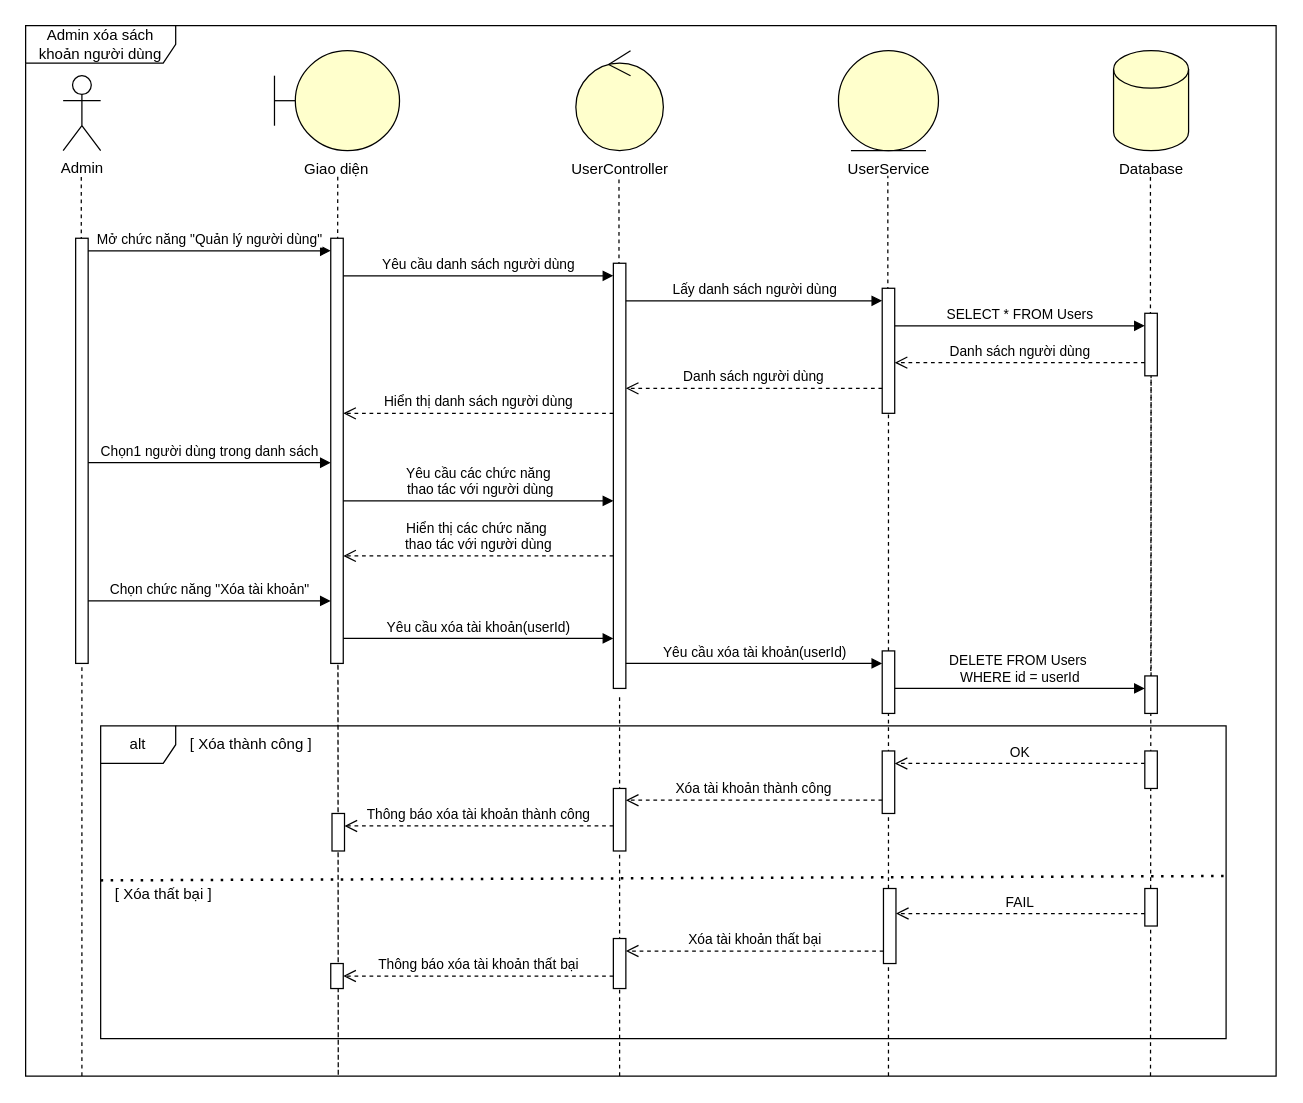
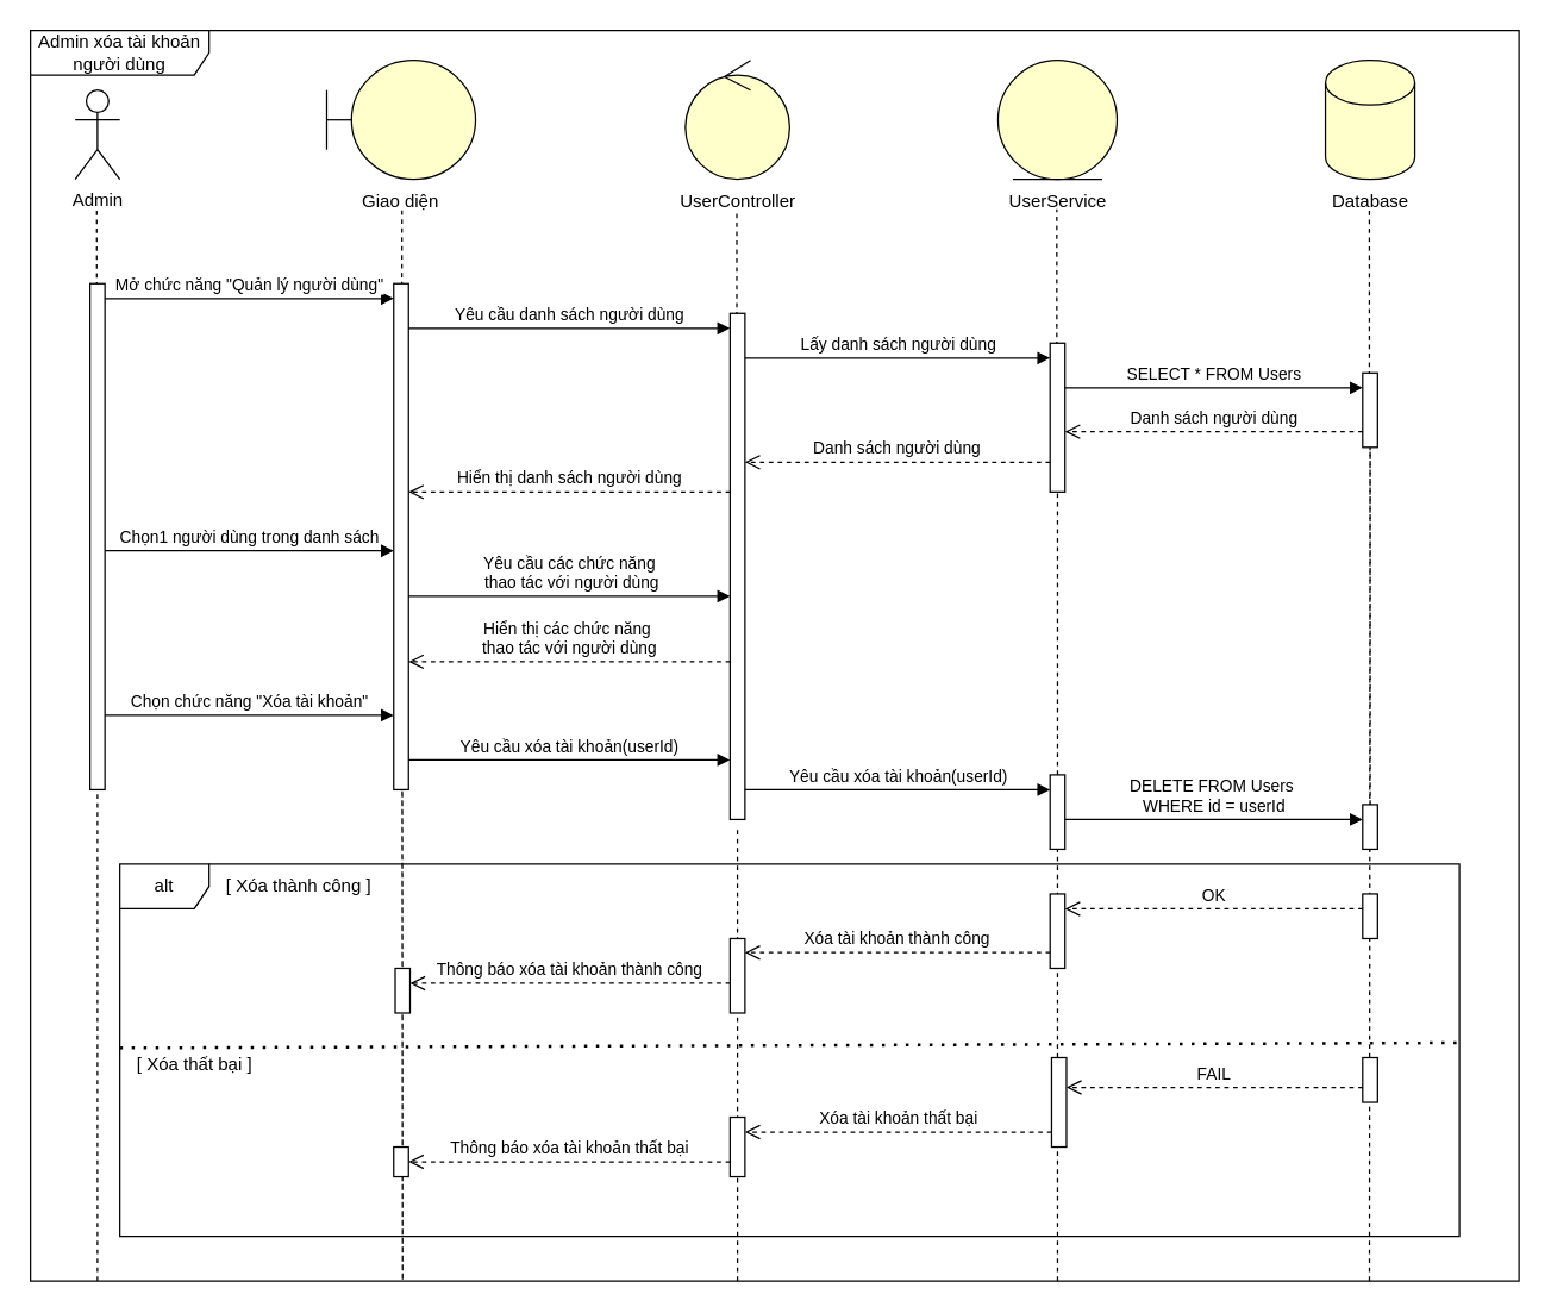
  <mxCell id="0" />
  <mxCell id="1" parent="0" />
  <mxCell id="2" value="Admin" style="shape=umlActor;verticalLabelPosition=bottom;verticalAlign=top;html=1;outlineConnect=0;" parent="1" vertex="1"><mxGeometry x="50" y="60" width="30" height="60" as="geometry" /></mxCell>
  <mxCell id="3" value="" style="endArrow=none;dashed=1;html=1;rounded=0;entryX=0.5;entryY=0.5;entryDx=0;entryDy=0;entryPerimeter=0;" parent="1" edge="1"><mxGeometry width="50" height="50" relative="1" as="geometry"><mxPoint x="64.5" y="240" as="sourcePoint" /><mxPoint x="64.5" y="140" as="targetPoint" /></mxGeometry></mxCell>
  <mxCell id="4" value="" style="shape=umlBoundary;whiteSpace=wrap;html=1;fillColor=light-dark(#FFFFCC,#FFFFCC);" parent="1" vertex="1"><mxGeometry x="219" y="40" width="100" height="80" as="geometry" /></mxCell>
  <mxCell id="5" value="" style="endArrow=none;dashed=1;html=1;rounded=0;" parent="1" edge="1"><mxGeometry width="50" height="50" relative="1" as="geometry"><mxPoint x="269.5" y="209.76" as="sourcePoint" /><mxPoint x="269.6" y="140" as="targetPoint" /></mxGeometry></mxCell>
  <mxCell id="6" value="" style="ellipse;shape=umlControl;whiteSpace=wrap;html=1;fillColor=light-dark(#FFFFCC,#FFFFCC);" parent="1" vertex="1"><mxGeometry x="460" y="40" width="70" height="80" as="geometry" /></mxCell>
  <mxCell id="7" value="" style="endArrow=none;dashed=1;html=1;rounded=0;entryX=0.497;entryY=1.013;entryDx=0;entryDy=0;entryPerimeter=0;" parent="1" edge="1"><mxGeometry width="50" height="50" relative="1" as="geometry"><mxPoint x="494.5" y="230" as="sourcePoint" /><mxPoint x="494.5" y="141.04" as="targetPoint" /></mxGeometry></mxCell>
  <mxCell id="8" value="" style="ellipse;shape=umlEntity;whiteSpace=wrap;html=1;fillColor=light-dark(#FFFFCC,#FFFFCC);" parent="1" vertex="1"><mxGeometry x="670" y="40" width="80" height="80" as="geometry" /></mxCell>
  <mxCell id="9" value="" style="shape=cylinder3;whiteSpace=wrap;html=1;boundedLbl=1;backgroundOutline=1;size=15;fillColor=light-dark(#FFFFCC,#FFFFCC);" parent="1" vertex="1"><mxGeometry x="890" y="40" width="60" height="80" as="geometry" /></mxCell>
  <mxCell id="10" value="" style="endArrow=none;dashed=1;html=1;rounded=0;entryX=0.5;entryY=1;entryDx=0;entryDy=0;" parent="1" edge="1"><mxGeometry width="50" height="50" relative="1" as="geometry"><mxPoint x="709.5" y="250" as="sourcePoint" /><mxPoint x="709.5" y="140" as="targetPoint" /></mxGeometry></mxCell>
  <mxCell id="11" value="" style="endArrow=none;dashed=1;html=1;rounded=0;entryX=0.5;entryY=1;entryDx=0;entryDy=0;entryPerimeter=0;" parent="1" edge="1"><mxGeometry width="50" height="50" relative="1" as="geometry"><mxPoint x="919.5" y="270" as="sourcePoint" /><mxPoint x="919.5" y="140" as="targetPoint" /></mxGeometry></mxCell>
  <mxCell id="12" value="" style="endArrow=none;dashed=1;html=1;rounded=0;entryX=0.5;entryY=0.5;entryDx=0;entryDy=0;entryPerimeter=0;" parent="1" target="13" edge="1"><mxGeometry width="50" height="50" relative="1" as="geometry"><mxPoint x="65" y="860" as="sourcePoint" /><mxPoint x="65" y="110" as="targetPoint" /></mxGeometry></mxCell>
  <mxCell id="13" value="" style="html=1;points=[[0,0,0,0,5],[0,1,0,0,-5],[1,0,0,0,5],[1,1,0,0,-5]];perimeter=orthogonalPerimeter;outlineConnect=0;targetShapes=umlLifeline;portConstraint=eastwest;newEdgeStyle={&quot;curved&quot;:0,&quot;rounded&quot;:0};" parent="1" vertex="1"><mxGeometry x="60" y="190" width="10" height="340" as="geometry" /></mxCell>
  <mxCell id="14" value="" style="endArrow=none;dashed=1;html=1;rounded=0;entryX=0.572;entryY=1.003;entryDx=0;entryDy=0;entryPerimeter=0;" parent="1" target="15" edge="1"><mxGeometry width="50" height="50" relative="1" as="geometry"><mxPoint x="269.72" y="370" as="sourcePoint" /><mxPoint x="221" y="140" as="targetPoint" /><Array as="points"><mxPoint x="270" y="860" /></Array></mxGeometry></mxCell>
  <mxCell id="15" value="" style="html=1;points=[[0,0,0,0,5],[0,1,0,0,-5],[1,0,0,0,5],[1,1,0,0,-5]];perimeter=orthogonalPerimeter;outlineConnect=0;targetShapes=umlLifeline;portConstraint=eastwest;newEdgeStyle={&quot;curved&quot;:0,&quot;rounded&quot;:0};" parent="1" vertex="1"><mxGeometry x="264" y="190" width="10" height="340" as="geometry" /></mxCell>
  <mxCell id="16" value="Mở chức năng &quot;Quản lý người dùng&quot;" style="html=1;verticalAlign=bottom;endArrow=block;curved=0;rounded=0;" parent="1" target="15" edge="1"><mxGeometry width="80" relative="1" as="geometry"><mxPoint x="70" y="200" as="sourcePoint" /><mxPoint x="150" y="200" as="targetPoint" /></mxGeometry></mxCell>
  <mxCell id="17" value="" style="endArrow=none;dashed=1;html=1;rounded=0;entryX=0.497;entryY=1.013;entryDx=0;entryDy=0;entryPerimeter=0;" parent="1" target="18" edge="1"><mxGeometry width="50" height="50" relative="1" as="geometry"><mxPoint x="495" y="860" as="sourcePoint" /><mxPoint x="495" y="141" as="targetPoint" /></mxGeometry></mxCell>
  <mxCell id="18" value="" style="html=1;points=[[0,0,0,0,5],[0,1,0,0,-5],[1,0,0,0,5],[1,1,0,0,-5]];perimeter=orthogonalPerimeter;outlineConnect=0;targetShapes=umlLifeline;portConstraint=eastwest;newEdgeStyle={&quot;curved&quot;:0,&quot;rounded&quot;:0};" parent="1" vertex="1"><mxGeometry x="490" y="210" width="10" height="340" as="geometry" /></mxCell>
  <mxCell id="19" value="Yêu cầu danh sách người dùng" style="html=1;verticalAlign=bottom;endArrow=block;curved=0;rounded=0;" parent="1" target="18" edge="1"><mxGeometry width="80" relative="1" as="geometry"><mxPoint x="274" y="220" as="sourcePoint" /><mxPoint x="354" y="220" as="targetPoint" /></mxGeometry></mxCell>
  <mxCell id="20" value="" style="endArrow=none;dashed=1;html=1;rounded=0;entryX=0.5;entryY=1;entryDx=0;entryDy=0;" parent="1" source="36" target="21" edge="1"><mxGeometry width="50" height="50" relative="1" as="geometry"><mxPoint x="710" y="1180" as="sourcePoint" /><mxPoint x="710" y="140" as="targetPoint" /></mxGeometry></mxCell>
  <mxCell id="21" value="" style="html=1;points=[[0,0,0,0,5],[0,1,0,0,-5],[1,0,0,0,5],[1,1,0,0,-5]];perimeter=orthogonalPerimeter;outlineConnect=0;targetShapes=umlLifeline;portConstraint=eastwest;newEdgeStyle={&quot;curved&quot;:0,&quot;rounded&quot;:0};" parent="1" vertex="1"><mxGeometry x="705" y="230" width="10" height="100" as="geometry" /></mxCell>
  <mxCell id="22" value="Lấy danh sách người dùng" style="html=1;verticalAlign=bottom;endArrow=block;curved=0;rounded=0;" parent="1" target="21" edge="1"><mxGeometry width="80" relative="1" as="geometry"><mxPoint x="500" y="240" as="sourcePoint" /><mxPoint x="580" y="240" as="targetPoint" /></mxGeometry></mxCell>
  <mxCell id="23" value="" style="endArrow=none;dashed=1;html=1;rounded=0;entryX=0.5;entryY=1;entryDx=0;entryDy=0;entryPerimeter=0;" parent="1" source="38" target="24" edge="1"><mxGeometry width="50" height="50" relative="1" as="geometry"><mxPoint x="920" y="1170" as="sourcePoint" /><mxPoint x="920" y="140" as="targetPoint" /></mxGeometry></mxCell>
  <mxCell id="24" value="" style="html=1;points=[[0,0,0,0,5],[0,1,0,0,-5],[1,0,0,0,5],[1,1,0,0,-5]];perimeter=orthogonalPerimeter;outlineConnect=0;targetShapes=umlLifeline;portConstraint=eastwest;newEdgeStyle={&quot;curved&quot;:0,&quot;rounded&quot;:0};" parent="1" vertex="1"><mxGeometry x="915" y="250" width="10" height="50" as="geometry" /></mxCell>
  <mxCell id="25" value="SELECT * FROM Users" style="html=1;verticalAlign=bottom;endArrow=block;curved=0;rounded=0;" parent="1" target="24" edge="1"><mxGeometry width="80" relative="1" as="geometry"><mxPoint x="715" y="260" as="sourcePoint" /><mxPoint x="795" y="260" as="targetPoint" /></mxGeometry></mxCell>
  <mxCell id="26" value="Danh sách người dùng" style="html=1;verticalAlign=bottom;endArrow=open;dashed=1;endSize=8;curved=0;rounded=0;" parent="1" target="21" edge="1"><mxGeometry relative="1" as="geometry"><mxPoint x="915" y="289.5" as="sourcePoint" /><mxPoint x="835" y="289.5" as="targetPoint" /></mxGeometry></mxCell>
  <mxCell id="27" value="Danh sách người dùng" style="html=1;verticalAlign=bottom;endArrow=open;dashed=1;endSize=8;curved=0;rounded=0;" parent="1" target="18" edge="1"><mxGeometry relative="1" as="geometry"><mxPoint x="705" y="310" as="sourcePoint" /><mxPoint x="625" y="310" as="targetPoint" /></mxGeometry></mxCell>
  <mxCell id="28" value="Hiển thị danh sách người dùng" style="html=1;verticalAlign=bottom;endArrow=open;dashed=1;endSize=8;curved=0;rounded=0;" parent="1" target="15" edge="1"><mxGeometry relative="1" as="geometry"><mxPoint x="490" y="330" as="sourcePoint" /><mxPoint x="410" y="330" as="targetPoint" /></mxGeometry></mxCell>
  <mxCell id="29" value="&lt;font style=&quot;vertical-align: inherit;&quot;&gt;&lt;font style=&quot;vertical-align: inherit;&quot;&gt;Chọn1 người dùng trong danh sách&lt;/font&gt;&lt;/font&gt;" style="html=1;verticalAlign=bottom;endArrow=block;curved=0;rounded=0;" parent="1" edge="1"><mxGeometry width="80" relative="1" as="geometry"><mxPoint x="70" y="369.52" as="sourcePoint" /><mxPoint x="264" y="369.52" as="targetPoint" /></mxGeometry></mxCell>
  <mxCell id="30" value="Yêu cầu các chức năng&lt;div&gt;&amp;nbsp;thao tác với người dùng&lt;/div&gt;" style="html=1;verticalAlign=bottom;endArrow=block;curved=0;rounded=0;" parent="1" target="18" edge="1"><mxGeometry width="80" relative="1" as="geometry"><mxPoint x="274" y="400" as="sourcePoint" /><mxPoint x="354" y="400" as="targetPoint" /></mxGeometry></mxCell>
  <mxCell id="31" value="Hiển thị các chức năng&amp;nbsp;&lt;div&gt;thao tác với người dùng&lt;/div&gt;" style="html=1;verticalAlign=bottom;endArrow=open;dashed=1;endSize=8;curved=0;rounded=0;" parent="1" edge="1"><mxGeometry relative="1" as="geometry"><mxPoint x="490" y="444" as="sourcePoint" /><mxPoint x="274" y="444" as="targetPoint" /></mxGeometry></mxCell>
  <mxCell id="32" value="Chọn chức năng &quot;Xóa tài khoản&quot;" style="html=1;verticalAlign=bottom;endArrow=block;curved=0;rounded=0;" parent="1" target="15" edge="1"><mxGeometry width="80" relative="1" as="geometry"><mxPoint x="70" y="480" as="sourcePoint" /><mxPoint x="150" y="480" as="targetPoint" /></mxGeometry></mxCell>
  <mxCell id="33" value="Yêu cầu xóa tài khoản(userId)" style="html=1;verticalAlign=bottom;endArrow=block;curved=0;rounded=0;" parent="1" target="18" edge="1"><mxGeometry width="80" relative="1" as="geometry"><mxPoint x="274" y="510" as="sourcePoint" /><mxPoint x="354" y="510" as="targetPoint" /></mxGeometry></mxCell>
  <mxCell id="34" value="Yêu cầu xóa tài khoản(userId)" style="html=1;verticalAlign=bottom;endArrow=block;curved=0;rounded=0;" parent="1" target="36" edge="1"><mxGeometry width="80" relative="1" as="geometry"><mxPoint x="500" y="530" as="sourcePoint" /><mxPoint x="580" y="530" as="targetPoint" /></mxGeometry></mxCell>
  <mxCell id="35" value="" style="endArrow=none;dashed=1;html=1;rounded=0;entryX=0.5;entryY=1;entryDx=0;entryDy=0;" parent="1" target="36" edge="1"><mxGeometry width="50" height="50" relative="1" as="geometry"><mxPoint x="710" y="860" as="sourcePoint" /><mxPoint x="710" y="330" as="targetPoint" /></mxGeometry></mxCell>
  <mxCell id="36" value="" style="html=1;points=[[0,0,0,0,5],[0,1,0,0,-5],[1,0,0,0,5],[1,1,0,0,-5]];perimeter=orthogonalPerimeter;outlineConnect=0;targetShapes=umlLifeline;portConstraint=eastwest;newEdgeStyle={&quot;curved&quot;:0,&quot;rounded&quot;:0};" parent="1" vertex="1"><mxGeometry x="705" y="520" width="10" height="50" as="geometry" /></mxCell>
  <mxCell id="37" value="" style="endArrow=none;dashed=1;html=1;rounded=0;" parent="1" edge="1"><mxGeometry width="50" height="50" relative="1" as="geometry"><mxPoint x="919.55" y="860" as="sourcePoint" /><mxPoint x="920" y="300" as="targetPoint" /></mxGeometry></mxCell>
  <mxCell id="38" value="" style="html=1;points=[[0,0,0,0,5],[0,1,0,0,-5],[1,0,0,0,5],[1,1,0,0,-5]];perimeter=orthogonalPerimeter;outlineConnect=0;targetShapes=umlLifeline;portConstraint=eastwest;newEdgeStyle={&quot;curved&quot;:0,&quot;rounded&quot;:0};" parent="1" vertex="1"><mxGeometry x="915" y="540" width="10" height="30" as="geometry" /></mxCell>
  <mxCell id="39" value="DELETE FROM Users&amp;nbsp;&lt;br&gt;WHERE id = userId" style="html=1;verticalAlign=bottom;endArrow=block;curved=0;rounded=0;" parent="1" target="38" edge="1"><mxGeometry width="80" relative="1" as="geometry"><mxPoint x="715" y="550" as="sourcePoint" /><mxPoint x="795" y="550" as="targetPoint" /></mxGeometry></mxCell>
  <mxCell id="40" value="alt" style="shape=umlFrame;whiteSpace=wrap;html=1;pointerEvents=0;" parent="1" vertex="1"><mxGeometry x="80" y="580" width="900" height="250" as="geometry" /></mxCell>
  <mxCell id="41" value="[ Xóa thành công ]" style="text;html=1;align=center;verticalAlign=middle;resizable=0;points=[];autosize=1;strokeColor=none;fillColor=none;" parent="1" vertex="1"><mxGeometry x="140" y="580" width="120" height="30" as="geometry" /></mxCell>
  <mxCell id="42" value="OK" style="html=1;verticalAlign=bottom;endArrow=open;dashed=1;endSize=8;curved=0;rounded=0;" parent="1" target="44" edge="1"><mxGeometry relative="1" as="geometry"><mxPoint x="915" y="610" as="sourcePoint" /><mxPoint x="835" y="610" as="targetPoint" /></mxGeometry></mxCell>
  <mxCell id="43" value="" style="html=1;points=[[0,0,0,0,5],[0,1,0,0,-5],[1,0,0,0,5],[1,1,0,0,-5]];perimeter=orthogonalPerimeter;outlineConnect=0;targetShapes=umlLifeline;portConstraint=eastwest;newEdgeStyle={&quot;curved&quot;:0,&quot;rounded&quot;:0};" parent="1" vertex="1"><mxGeometry x="915" y="600" width="10" height="30" as="geometry" /></mxCell>
  <mxCell id="44" value="" style="html=1;points=[[0,0,0,0,5],[0,1,0,0,-5],[1,0,0,0,5],[1,1,0,0,-5]];perimeter=orthogonalPerimeter;outlineConnect=0;targetShapes=umlLifeline;portConstraint=eastwest;newEdgeStyle={&quot;curved&quot;:0,&quot;rounded&quot;:0};" parent="1" vertex="1"><mxGeometry x="705" y="600" width="10" height="50" as="geometry" /></mxCell>
  <mxCell id="45" value="" style="html=1;points=[[0,0,0,0,5],[0,1,0,0,-5],[1,0,0,0,5],[1,1,0,0,-5]];perimeter=orthogonalPerimeter;outlineConnect=0;targetShapes=umlLifeline;portConstraint=eastwest;newEdgeStyle={&quot;curved&quot;:0,&quot;rounded&quot;:0};" parent="1" vertex="1"><mxGeometry x="490" y="630" width="10" height="50" as="geometry" /></mxCell>
  <mxCell id="46" value="" style="html=1;points=[[0,0,0,0,5],[0,1,0,0,-5],[1,0,0,0,5],[1,1,0,0,-5]];perimeter=orthogonalPerimeter;outlineConnect=0;targetShapes=umlLifeline;portConstraint=eastwest;newEdgeStyle={&quot;curved&quot;:0,&quot;rounded&quot;:0};" parent="1" vertex="1"><mxGeometry x="265" y="650" width="10" height="30" as="geometry" /></mxCell>
  <mxCell id="47" value="Xóa tài khoản thành công" style="html=1;verticalAlign=bottom;endArrow=open;dashed=1;endSize=8;curved=0;rounded=0;" parent="1" target="45" edge="1"><mxGeometry relative="1" as="geometry"><mxPoint x="705" y="639.41" as="sourcePoint" /><mxPoint x="625" y="639.41" as="targetPoint" /></mxGeometry></mxCell>
  <mxCell id="48" value="Thông báo xóa tài khoản thành công" style="html=1;verticalAlign=bottom;endArrow=open;dashed=1;endSize=8;curved=0;rounded=0;" parent="1" target="46" edge="1"><mxGeometry relative="1" as="geometry"><mxPoint x="490" y="660" as="sourcePoint" /><mxPoint x="410" y="660" as="targetPoint" /></mxGeometry></mxCell>
  <mxCell id="49" value="" style="endArrow=none;dashed=1;html=1;dashPattern=1 3;strokeWidth=2;rounded=0;exitX=0.001;exitY=0.604;exitDx=0;exitDy=0;exitPerimeter=0;entryX=1.002;entryY=0.59;entryDx=0;entryDy=0;entryPerimeter=0;" parent="1" edge="1"><mxGeometry width="50" height="50" relative="1" as="geometry"><mxPoint x="80" y="703.5" as="sourcePoint" /><mxPoint x="980.9" y="700" as="targetPoint" /></mxGeometry></mxCell>
  <mxCell id="50" value="[ Xóa thất bại ]" style="text;html=1;align=center;verticalAlign=middle;resizable=0;points=[];autosize=1;strokeColor=none;fillColor=none;" parent="1" vertex="1"><mxGeometry x="80" y="700" width="100" height="30" as="geometry" /></mxCell>
  <mxCell id="51" value="" style="html=1;points=[[0,0,0,0,5],[0,1,0,0,-5],[1,0,0,0,5],[1,1,0,0,-5]];perimeter=orthogonalPerimeter;outlineConnect=0;targetShapes=umlLifeline;portConstraint=eastwest;newEdgeStyle={&quot;curved&quot;:0,&quot;rounded&quot;:0};" parent="1" vertex="1"><mxGeometry x="915" y="710" width="10" height="30" as="geometry" /></mxCell>
  <mxCell id="52" value="" style="html=1;points=[[0,0,0,0,5],[0,1,0,0,-5],[1,0,0,0,5],[1,1,0,0,-5]];perimeter=orthogonalPerimeter;outlineConnect=0;targetShapes=umlLifeline;portConstraint=eastwest;newEdgeStyle={&quot;curved&quot;:0,&quot;rounded&quot;:0};" parent="1" vertex="1"><mxGeometry x="706" y="710" width="10" height="60" as="geometry" /></mxCell>
  <mxCell id="53" value="" style="html=1;points=[[0,0,0,0,5],[0,1,0,0,-5],[1,0,0,0,5],[1,1,0,0,-5]];perimeter=orthogonalPerimeter;outlineConnect=0;targetShapes=umlLifeline;portConstraint=eastwest;newEdgeStyle={&quot;curved&quot;:0,&quot;rounded&quot;:0};" parent="1" vertex="1"><mxGeometry x="490" y="750" width="10" height="40" as="geometry" /></mxCell>
  <mxCell id="54" value="" style="html=1;points=[[0,0,0,0,5],[0,1,0,0,-5],[1,0,0,0,5],[1,1,0,0,-5]];perimeter=orthogonalPerimeter;outlineConnect=0;targetShapes=umlLifeline;portConstraint=eastwest;newEdgeStyle={&quot;curved&quot;:0,&quot;rounded&quot;:0};" parent="1" vertex="1"><mxGeometry x="264" y="770" width="10" height="20" as="geometry" /></mxCell>
  <mxCell id="55" value="FAIL" style="html=1;verticalAlign=bottom;endArrow=open;dashed=1;endSize=8;curved=0;rounded=0;" parent="1" edge="1"><mxGeometry relative="1" as="geometry"><mxPoint x="915" y="730" as="sourcePoint" /><mxPoint x="716" y="730" as="targetPoint" /></mxGeometry></mxCell>
  <mxCell id="56" value="Xóa tài khoản thất bại" style="html=1;verticalAlign=bottom;endArrow=open;dashed=1;endSize=8;curved=0;rounded=0;" parent="1" target="53" edge="1"><mxGeometry relative="1" as="geometry"><mxPoint x="706" y="760" as="sourcePoint" /><mxPoint x="626" y="760" as="targetPoint" /></mxGeometry></mxCell>
  <mxCell id="57" value="Thông báo xóa tài khoản thất bại" style="html=1;verticalAlign=bottom;endArrow=open;dashed=1;endSize=8;curved=0;rounded=0;" parent="1" target="54" edge="1"><mxGeometry relative="1" as="geometry"><mxPoint x="490" y="780" as="sourcePoint" /><mxPoint x="410" y="780" as="targetPoint" /></mxGeometry></mxCell>
  <mxCell id="58" value="Giao diện " style="text;html=1;align=center;verticalAlign=middle;resizable=0;points=[];autosize=1;strokeColor=none;fillColor=none;" vertex="1" parent="1"><mxGeometry x="230" y="120" width="80" height="30" as="geometry" /></mxCell>
  <mxCell id="59" value="&lt;span style=&quot;text-wrap-mode: wrap;&quot;&gt;UserController&lt;/span&gt;" style="text;html=1;align=center;verticalAlign=middle;resizable=0;points=[];autosize=1;strokeColor=none;fillColor=none;" vertex="1" parent="1"><mxGeometry x="445" y="120" width="100" height="30" as="geometry" /></mxCell>
  <mxCell id="60" value="&lt;span style=&quot;text-wrap-mode: wrap;&quot;&gt;UserService&lt;/span&gt;" style="text;html=1;align=center;verticalAlign=middle;resizable=0;points=[];autosize=1;strokeColor=none;fillColor=none;" vertex="1" parent="1"><mxGeometry x="665" y="120" width="90" height="30" as="geometry" /></mxCell>
  <mxCell id="61" value="&lt;span style=&quot;text-wrap-mode: wrap;&quot;&gt;Database&lt;/span&gt;" style="text;html=1;align=center;verticalAlign=middle;resizable=0;points=[];autosize=1;strokeColor=none;fillColor=none;" vertex="1" parent="1"><mxGeometry x="885" y="120" width="70" height="30" as="geometry" /></mxCell>
- <mxCell id="62" value="Admin xóa sách khoản người dùng" style="shape=umlFrame;whiteSpace=wrap;html=1;pointerEvents=0;width=120;height=30;" vertex="1" parent="1"><mxGeometry x="20" y="20" width="1000" height="840" as="geometry" /></mxCell>
+ <mxCell id="62" value="Admin xóa tài khoản người dùng" style="shape=umlFrame;whiteSpace=wrap;html=1;pointerEvents=0;width=120;height=30;" vertex="1" parent="1"><mxGeometry x="20" y="20" width="1000" height="840" as="geometry" /></mxCell>
